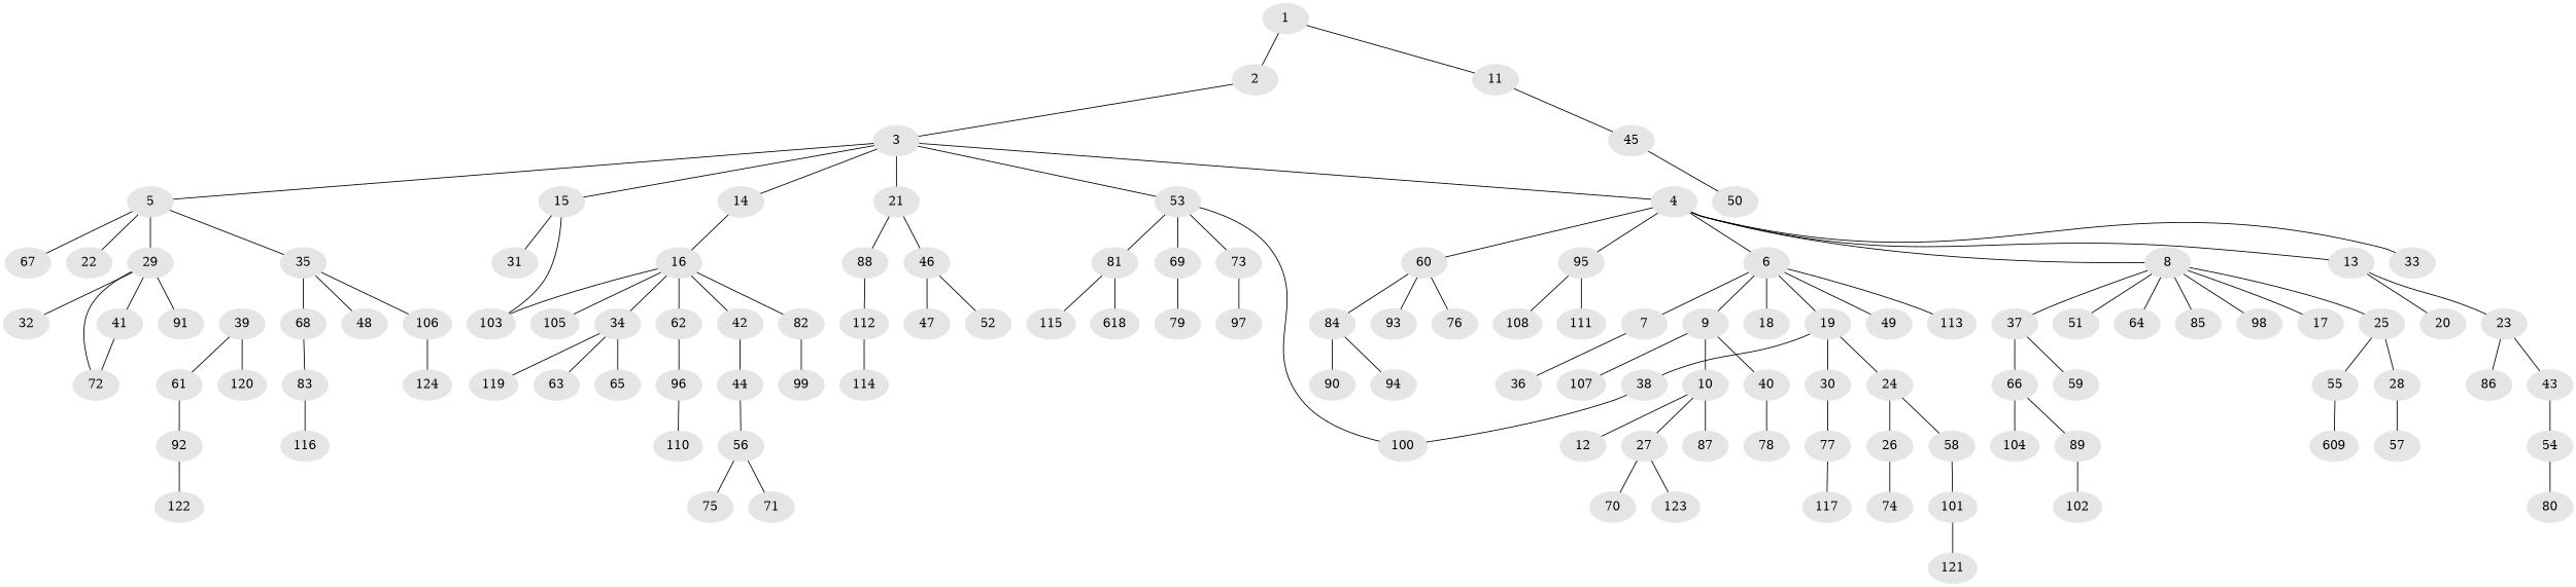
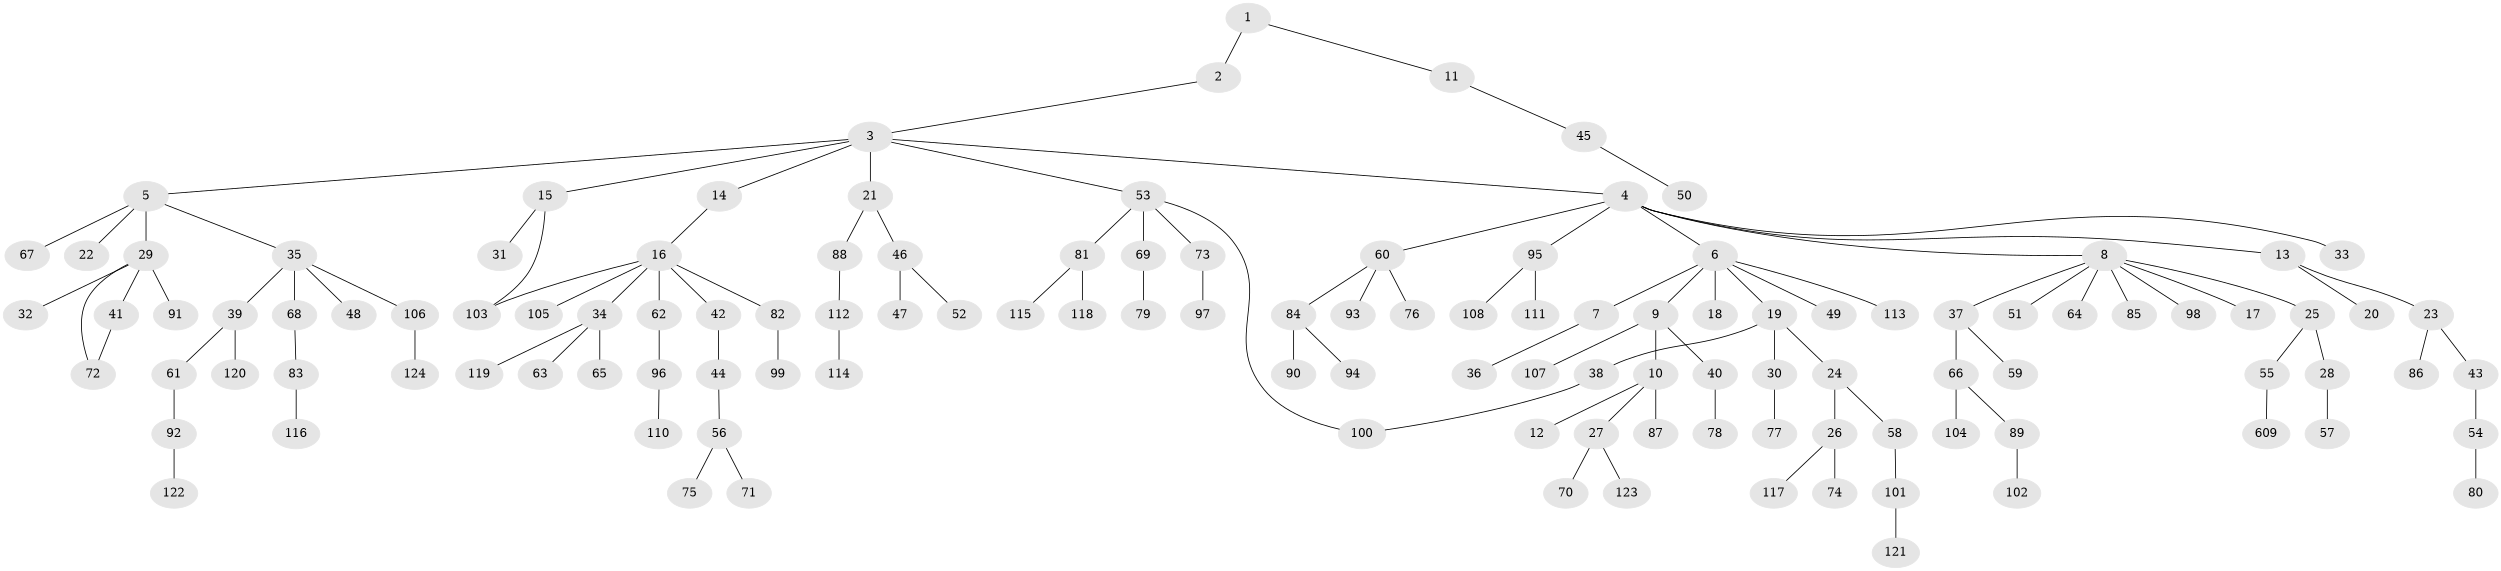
  graph {
    node [color=gray90 style=filled]
    1
    2
    11
    3
    45
    4
    5
    14
    15
    21
    53
    6
    8
    13
    33
    60
    95
    22
    29
    35
    67
    16
    31
    103
    46
    88
    100
    69
    73
    81
    7
    9
    18
    19
    49
    113
    17
    25
    37
    51
    64
    85
    98
    20
    23
    76
    84
    93
    108
    111
    32
    72
    91
    41
    39
    48
    68
    106
    36
    10
    40
    107
    24
    30
    38
    28
    55
    59
    66
    12
    27
    87
    78
    70
    123
    50
    43
    86
    34
    42
    62
    82
    105
    63
    65
    119
    44
    96
    99
    26
    58
    77
    47
    52
    112
    54
    74
    101
    57
    n100 [label=609]
    117
    61
    120
    83
    124
    89
    104
    92
    56
    80
    71
    75
    79
    97
    115
-   118 [label=618]
+   118
    121
    90
    94
    122
    110
    102
    116
    114
    1 -- 2
    1 -- 11
    2 -- 3
    11 -- 45
    3 -- 4
    3 -- 5
    3 -- 14
    3 -- 15
    3 -- 21
    3 -- 53
    45 -- 50
    4 -- 6
    4 -- 8
    4 -- 13
    4 -- 33
    4 -- 60
    4 -- 95
    5 -- 22
    5 -- 29
    5 -- 35
    5 -- 67
    14 -- 16
    15 -- 31
    15 -- 103
    21 -- 46
    21 -- 88
    53 -- 100
    53 -- 69
    53 -- 73
    53 -- 81
    6 -- 7
    6 -- 9
    6 -- 18
    6 -- 19
    6 -- 49
    6 -- 113
    8 -- 17
    8 -- 25
    8 -- 37
    8 -- 51
    8 -- 64
    8 -- 85
    8 -- 98
    13 -- 20
    13 -- 23
    60 -- 76
    60 -- 84
    60 -- 93
    95 -- 108
    95 -- 111
    29 -- 32
    29 -- 72
    29 -- 91
    29 -- 41
+   35 -- 39
    35 -- 48
    35 -- 68
    35 -- 106
    16 -- 103
    16 -- 34
    16 -- 42
    16 -- 62
    16 -- 82
    16 -- 105
    46 -- 47
    46 -- 52
    88 -- 112
    69 -- 79
    73 -- 97
    81 -- 115
    81 -- 118
    7 -- 36
    9 -- 10
    9 -- 40
    9 -- 107
    19 -- 24
    19 -- 30
    19 -- 38
    25 -- 28
    25 -- 55
    37 -- 59
    37 -- 66
    23 -- 43
    23 -- 86
    84 -- 90
    84 -- 94
    41 -- 72
    39 -- 61
    39 -- 120
    68 -- 83
    106 -- 124
    10 -- 12
    10 -- 27
    10 -- 87
    40 -- 78
    24 -- 26
    24 -- 58
    30 -- 77
    38 -- 100
    28 -- 57
    55 -- n100
    66 -- 89
    66 -- 104
    27 -- 70
    27 -- 123
    43 -- 54
    34 -- 63
    34 -- 65
    34 -- 119
    42 -- 44
    62 -- 96
    82 -- 99
    44 -- 56
    96 -- 110
    26 -- 74
    58 -- 101
-   77 -- 117
+   26 -- 117
    112 -- 114
    54 -- 80
    101 -- 121
    61 -- 92
    83 -- 116
    89 -- 102
    92 -- 122
    56 -- 71
    56 -- 75
  }
